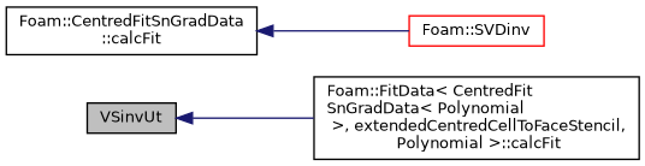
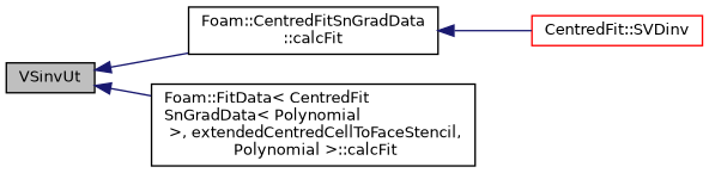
  digraph {
    rankdir=LR
    node [color=black fontname=Helvetica fontsize=10 shape=record]
    edge [color=midnightblue dir=back fontname=Helvetica fontsize=10 labelfontname=Helvetica labelfontsize=10 style=solid]
    n1 [fillcolor=grey75 fontcolor=black height=0.2 label=VSinvUt style=filled width=0.4]
    n2 [height=0.2 label="Foam::CentredFitSnGradData\l::calcFit" width=0.4]
    n3 [height=0.2 label="Foam::FitData\< CentredFit\lSnGradData\< Polynomial\l \>, extendedCentredCellToFaceStencil,\l Polynomial \>::calcFit" width=0.4]
-   n4 [color=red height=0.2 label="Foam::SVDinv" width=0.4]
+   n4 [color=red height=0.2 label="CentredFit::SVDinv" width=0.4]
+   n1 -> n2
    n1 -> n3
    n2 -> n4
  }
